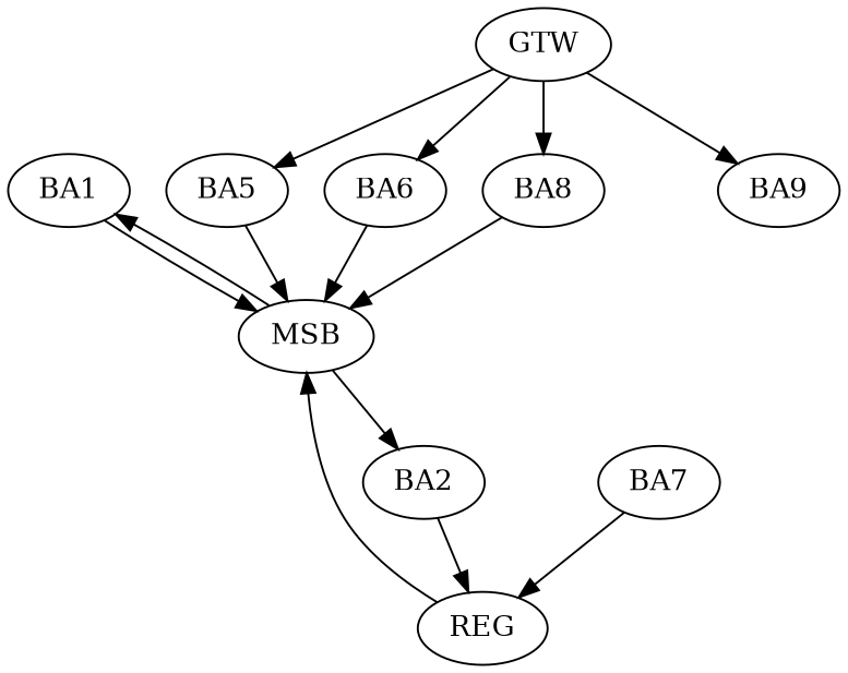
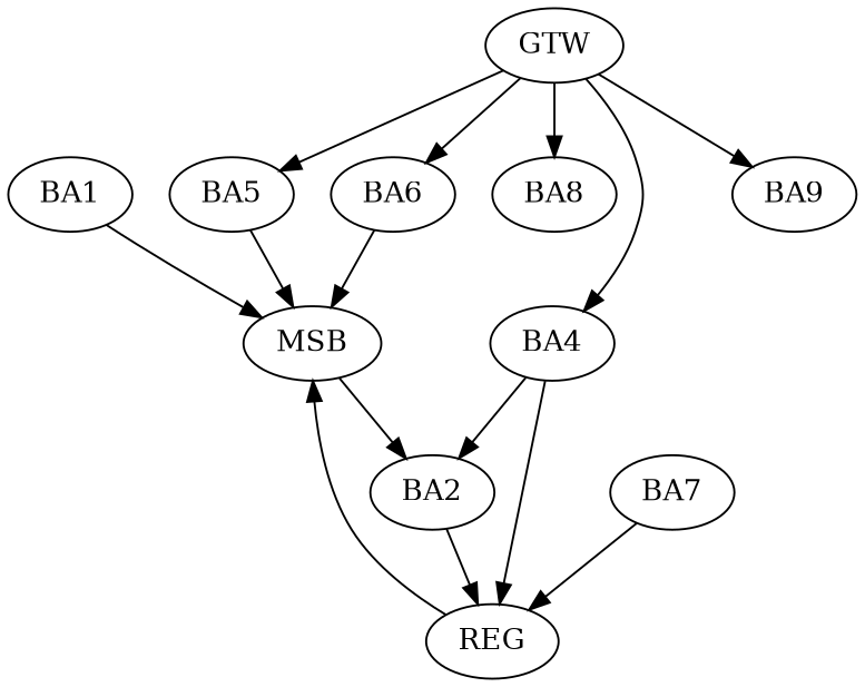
  strict digraph {
    n1 [label=BA1]
    n2 [label=MSB]
    n3 [label=BA2]
    n4 [label=REG]
+   n5 [label=BA4]
    n6 [label=BA5]
    n7 [label=BA6]
    n8 [label=BA7]
    n9 [label=BA8]
    n10 [label=BA9]
    n11 [label=GTW]
    n1 -> n2
-   n2 -> n1
    n2 -> n3
    n3 -> n4
    n4 -> n2
+   n5 -> n3
+   n5 -> n4
    n6 -> n2
    n7 -> n2
    n8 -> n4
-   n9 -> n2
+   n11 -> n5
    n11 -> n6
    n11 -> n7
    n11 -> n9
    n11 -> n10
  }
